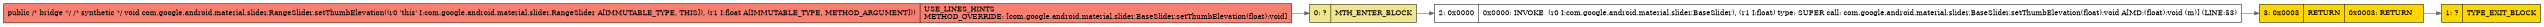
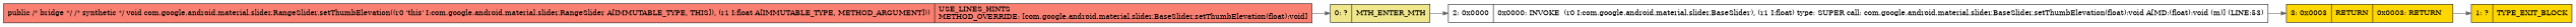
  digraph {
    rankdir=LR
    node [fillcolor=gold shape=record style=filled]
    edge [color=gray40]
-   n1 [fillcolor=khaki label="{0\:\ ?|MTH_ENTER_BLOCK\l}"]
+   n1 [fillcolor=khaki label="{0\:\ ?|MTH_ENTER_MTH\l}"]
    n2 [fillcolor=white label="{2\:\ 0x0000|0x0000: INVOKE  (r0 I:com.google.android.material.slider.BaseSlider), (r1 I:float) type: SUPER call: com.google.android.material.slider.BaseSlider.setThumbElevation(float):void A[MD:(float):void (m)] (LINE:53)\l}"]
    n3 [label="{3\:\ 0x0003|RETURN\l|0x0003: RETURN   \l}"]
    n4 [label="{1\:\ ?|TYPE_EXIT_BLOCK\l}"]
    n5 [fillcolor=salmon label="{public \/* bridge *\/ \/* synthetic *\/ void com.google.android.material.slider.RangeSlider.setThumbElevation((r0 'this' I:com.google.android.material.slider.RangeSlider A[IMMUTABLE_TYPE, THIS]), (r1 I:float A[IMMUTABLE_TYPE, METHOD_ARGUMENT]))  | USE_LINES_HINTS\lMETHOD_OVERRIDE: [com.google.android.material.slider.BaseSlider.setThumbElevation(float):void]\l}"]
    n1 -> n2
    n2 -> n3
    n3 -> n4
    n5 -> n1
  }
